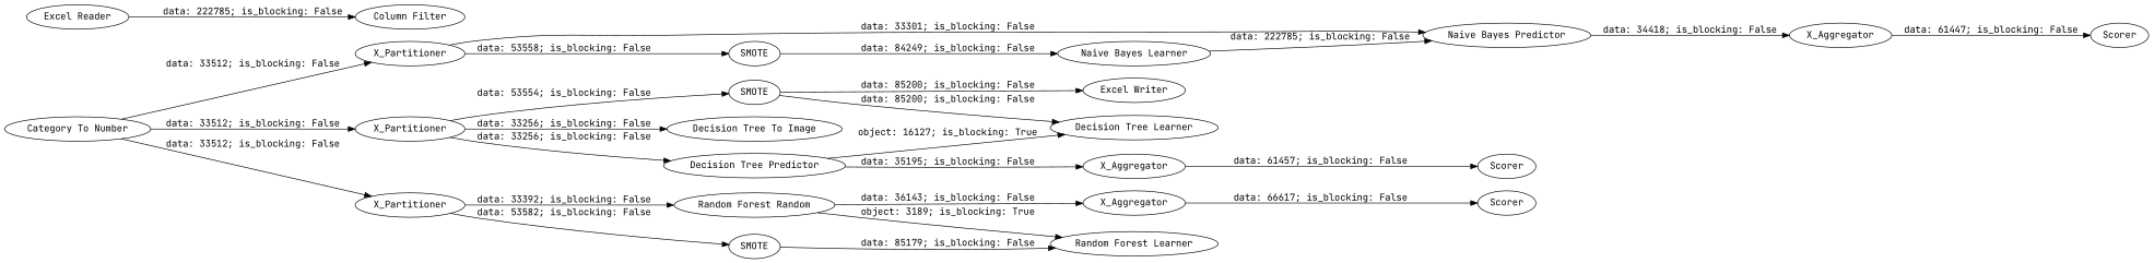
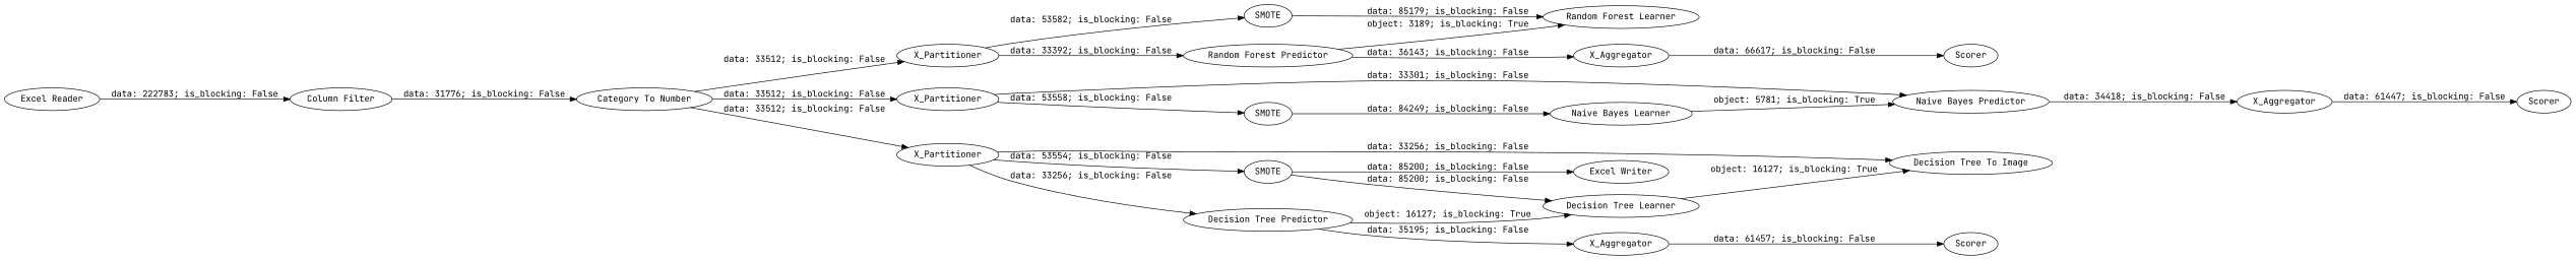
  digraph {
    fontname="JetBrains Mono"
    rankdir=LR
    node [fontname="JetBrains Mono"]
    edge [fontname="JetBrains Mono"]
    n1 [label=X_Aggregator]
    n2 [label=Scorer]
    n3 [label="Column Filter"]
    n4 [label="Category To Number"]
    n5 [label=X_Partitioner]
    n6 [label=X_Partitioner]
    n7 [label=X_Partitioner]
    n8 [label="Excel Writer"]
    n9 [label=SMOTE]
    n10 [label="Naive Bayes Learner"]
    n11 [label="Naive Bayes Predictor"]
    n12 [label=SMOTE]
    n13 [label="Random Forest Learner"]
    n14 [label="Excel Reader"]
    n15 [label=X_Aggregator]
    n16 [label=Scorer]
-   n17 [label="Random Forest Random"]
+   n17 [label="Random Forest Predictor"]
    n18 [label="Decision Tree Learner"]
    n19 [label="Decision Tree To Image"]
    n20 [label="Decision Tree Predictor"]
    n21 [label=X_Aggregator]
    n22 [label=Scorer]
    n23 [label=SMOTE]
    n1 -> n2 [label="data: 66617; is_blocking: False"]
+   n3 -> n4 [label="data: 31776; is_blocking: False"]
    n4 -> n5 [label="data: 33512; is_blocking: False"]
    n4 -> n6 [label="data: 33512; is_blocking: False"]
    n4 -> n7 [label="data: 33512; is_blocking: False"]
    n5 -> n9 [label="data: 53558; is_blocking: False"]
    n5 -> n11 [label="data: 33301; is_blocking: False"]
    n6 -> n19 [label="data: 33256; is_blocking: False"]
    n6 -> n20 [label="data: 33256; is_blocking: False"]
    n6 -> n23 [label="data: 53554; is_blocking: False"]
    n7 -> n12 [label="data: 53582; is_blocking: False"]
    n7 -> n17 [label="data: 33392; is_blocking: False"]
    n9 -> n10 [label="data: 84249; is_blocking: False"]
-   n10 -> n11 [label="data: 222785; is_blocking: False"]
+   n10 -> n11 [label="object: 5781; is_blocking: True"]
    n11 -> n15 [label="data: 34418; is_blocking: False"]
    n12 -> n13 [label="data: 85179; is_blocking: False"]
-   n14 -> n3 [label="data: 222785; is_blocking: False"]
+   n14 -> n3 [label="data: 222783; is_blocking: False"]
    n15 -> n16 [label="data: 61447; is_blocking: False"]
    n17 -> n1 [label="data: 36143; is_blocking: False"]
    n17 -> n13 [label="object: 3189; is_blocking: True"]
+   n18 -> n19 [label="object: 16127; is_blocking: True"]
    n20 -> n18 [label="object: 16127; is_blocking: True"]
    n20 -> n21 [label="data: 35195; is_blocking: False"]
    n21 -> n22 [label="data: 61457; is_blocking: False"]
    n23 -> n8 [label="data: 85200; is_blocking: False"]
    n23 -> n18 [label="data: 85200; is_blocking: False"]
  }
